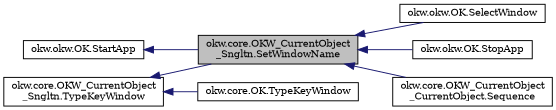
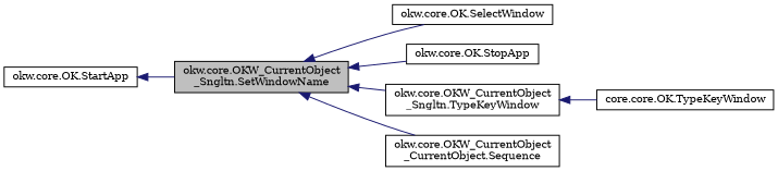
  digraph {
    fontname="DejaVu Serif"
    rankdir=LR
    node [color=black fillcolor=white fontname="DejaVu Serif" fontsize=10 shape=record style=filled]
    edge [color=midnightblue dir=back fontname="DejaVu Serif" fontsize=10 labelfontname=Helvetica labelfontsize=10 style=solid]
    n1 [fillcolor=grey75 fontcolor=black height=0.2 label="okw.core.OKW_CurrentObject\l_Sngltn.SetWindowName" width=0.4]
-   n2 [height=0.2 label="okw.okw.OK.SelectWindow" width=0.4]
-   n3 [height=0.2 label="okw.okw.OK.StopApp" width=0.4]
+   n2 [height=0.2 label="okw.core.OK.SelectWindow" width=0.4]
+   n3 [height=0.2 label="okw.core.OK.StopApp" width=0.4]
    n4 [height=0.2 label="okw.core.OKW_CurrentObject\l_Sngltn.TypeKeyWindow" width=0.4]
    n5 [height=0.2 label="okw.core.OKW_CurrentObject\l_CurrentObject.Sequence" width=0.4]
-   n6 [height=0.2 label="okw.okw.OK.StartApp" width=0.4]
-   n7 [height=0.2 label="okw.core.OK.TypeKeyWindow" width=0.4]
+   n6 [height=0.2 label="okw.core.OK.StartApp" width=0.4]
+   n7 [height=0.2 label="core.core.OK.TypeKeyWindow" width=0.4]
    n1 -> n2
    n1 -> n3
-   n4 -> n1
+   n1 -> n4
    n1 -> n5
    n4 -> n7
    n6 -> n1
  }
